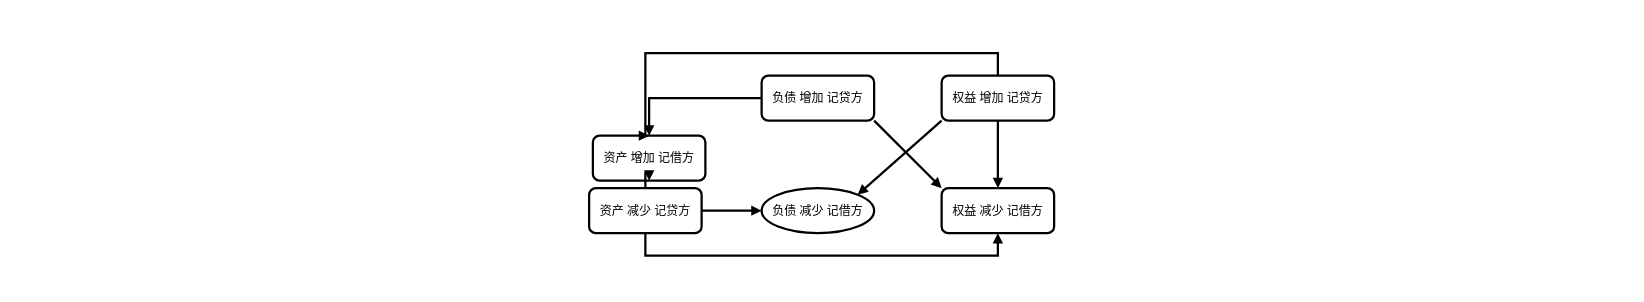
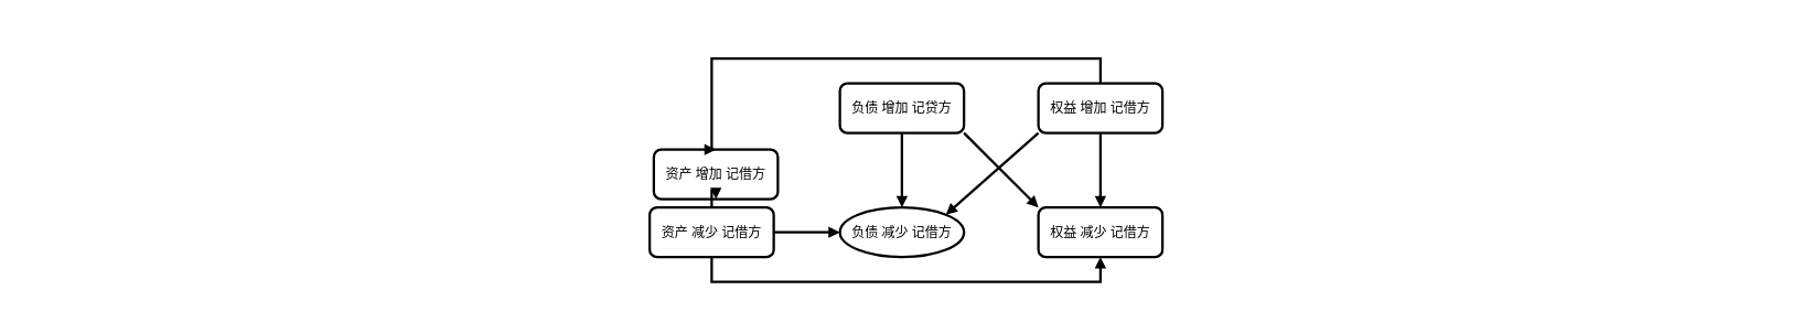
  <mxCell id="0" />
  <mxCell id="1" parent="0" />
  <mxCell id="2" value="" style="rounded=0;whiteSpace=wrap;html=1;strokeWidth=3;align=left;strokeColor=none;" vertex="1" parent="1"><mxGeometry x="20" y="20" width="2150" height="360" as="geometry" /></mxCell>
  <mxCell id="3" value="" style="group" vertex="1" connectable="0" parent="1"><mxGeometry x="785" y="70" width="620" height="270" as="geometry" /></mxCell>
  <mxCell id="4" value="&lt;font style=&quot;font-size: 16px&quot;&gt;资产 增加 记借方&lt;/font&gt;" style="rounded=1;whiteSpace=wrap;html=1;strokeWidth=3;fillColor=none;" vertex="1" parent="3"><mxGeometry x="5" y="110" width="150" height="60" as="geometry" /></mxCell>
  <mxCell id="5" style="edgeStyle=orthogonalEdgeStyle;rounded=0;orthogonalLoop=1;jettySize=auto;html=1;endArrow=block;endFill=1;strokeWidth=3;" edge="1" parent="3" source="6" target="4"><mxGeometry relative="1" as="geometry" /></mxCell>
- <mxCell id="6" value="&lt;font style=&quot;font-size: 16px&quot;&gt;资产 减少 记贷方&lt;/font&gt;" style="rounded=1;whiteSpace=wrap;html=1;strokeWidth=3;fillColor=none;" vertex="1" parent="3"><mxGeometry y="180" width="150" height="60" as="geometry" /></mxCell>
- <mxCell id="7" style="edgeStyle=orthogonalEdgeStyle;rounded=0;orthogonalLoop=1;jettySize=auto;html=1;endArrow=block;endFill=1;strokeWidth=3;" edge="1" parent="3" source="8" target="4"><mxGeometry relative="1" as="geometry" /></mxCell>
+ <mxCell id="6" value="&lt;font style=&quot;font-size: 16px&quot;&gt;资产 减少 记借方&lt;/font&gt;" style="rounded=1;whiteSpace=wrap;html=1;strokeWidth=3;fillColor=none;" vertex="1" parent="3"><mxGeometry y="180" width="150" height="60" as="geometry" /></mxCell>
+ <mxCell id="7" style="edgeStyle=orthogonalEdgeStyle;rounded=0;orthogonalLoop=1;jettySize=auto;html=1;endArrow=block;endFill=1;strokeWidth=3;" edge="1" parent="3" source="8" target="9"><mxGeometry relative="1" as="geometry" /></mxCell>
  <mxCell id="8" value="&lt;font style=&quot;font-size: 16px&quot;&gt;负债 增加 记贷方&lt;/font&gt;" style="rounded=1;whiteSpace=wrap;html=1;strokeWidth=3;fillColor=none;" vertex="1" parent="3"><mxGeometry x="230" y="30" width="150" height="60" as="geometry" /></mxCell>
  <mxCell id="9" value="&lt;font style=&quot;font-size: 16px&quot;&gt;负债 减少 记借方&lt;/font&gt;" style="ellipse;whiteSpace=wrap;html=1;strokeWidth=3;fillColor=none;" vertex="1" parent="3"><mxGeometry x="230" y="180" width="150" height="60" as="geometry" /></mxCell>
  <mxCell id="10" style="edgeStyle=orthogonalEdgeStyle;rounded=0;orthogonalLoop=1;jettySize=auto;html=1;endArrow=block;endFill=1;strokeWidth=3;" edge="1" parent="3" source="6" target="9"><mxGeometry relative="1" as="geometry" /></mxCell>
  <mxCell id="11" style="edgeStyle=orthogonalEdgeStyle;rounded=0;orthogonalLoop=1;jettySize=auto;html=1;entryX=0.5;entryY=0;entryDx=0;entryDy=0;endArrow=block;endFill=1;strokeWidth=3;" edge="1" parent="3" source="13" target="4"><mxGeometry relative="1" as="geometry"><Array as="points"><mxPoint x="545" /><mxPoint x="75" /></Array></mxGeometry></mxCell>
  <mxCell id="12" style="edgeStyle=none;rounded=0;orthogonalLoop=1;jettySize=auto;html=1;exitX=0;exitY=1;exitDx=0;exitDy=0;entryX=1;entryY=0;entryDx=0;entryDy=0;endArrow=block;endFill=1;strokeWidth=3;" edge="1" parent="3" source="13" target="9"><mxGeometry relative="1" as="geometry" /></mxCell>
- <mxCell id="13" value="&lt;font style=&quot;font-size: 16px&quot;&gt;权益 增加 记贷方&lt;/font&gt;" style="rounded=1;whiteSpace=wrap;html=1;strokeWidth=3;fillColor=none;" vertex="1" parent="3"><mxGeometry x="470" y="30" width="150" height="60" as="geometry" /></mxCell>
+ <mxCell id="13" value="&lt;font style=&quot;font-size: 16px&quot;&gt;权益 增加 记借方&lt;/font&gt;" style="rounded=1;whiteSpace=wrap;html=1;strokeWidth=3;fillColor=none;" vertex="1" parent="3"><mxGeometry x="470" y="30" width="150" height="60" as="geometry" /></mxCell>
  <mxCell id="14" value="&lt;font style=&quot;font-size: 16px&quot;&gt;权益 减少 记借方&lt;/font&gt;" style="rounded=1;whiteSpace=wrap;html=1;strokeWidth=3;fillColor=none;" vertex="1" parent="3"><mxGeometry x="470" y="180" width="150" height="60" as="geometry" /></mxCell>
  <mxCell id="15" style="edgeStyle=orthogonalEdgeStyle;rounded=0;orthogonalLoop=1;jettySize=auto;html=1;entryX=0.5;entryY=1;entryDx=0;entryDy=0;endArrow=block;endFill=1;strokeWidth=3;" edge="1" parent="3" source="6" target="14"><mxGeometry relative="1" as="geometry"><Array as="points"><mxPoint x="75" y="270" /><mxPoint x="545" y="270" /></Array></mxGeometry></mxCell>
  <mxCell id="16" style="rounded=0;orthogonalLoop=1;jettySize=auto;html=1;exitX=1;exitY=1;exitDx=0;exitDy=0;entryX=0;entryY=0;entryDx=0;entryDy=0;endArrow=block;endFill=1;strokeWidth=3;" edge="1" parent="3" source="8" target="14"><mxGeometry relative="1" as="geometry" /></mxCell>
  <mxCell id="17" style="edgeStyle=orthogonalEdgeStyle;rounded=0;orthogonalLoop=1;jettySize=auto;html=1;endArrow=block;endFill=1;strokeWidth=3;" edge="1" parent="3" source="13" target="14"><mxGeometry relative="1" as="geometry" /></mxCell>
